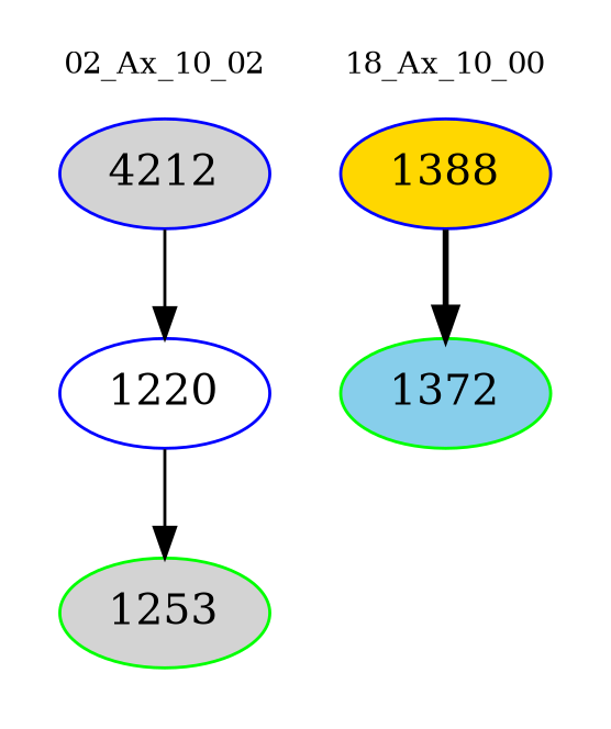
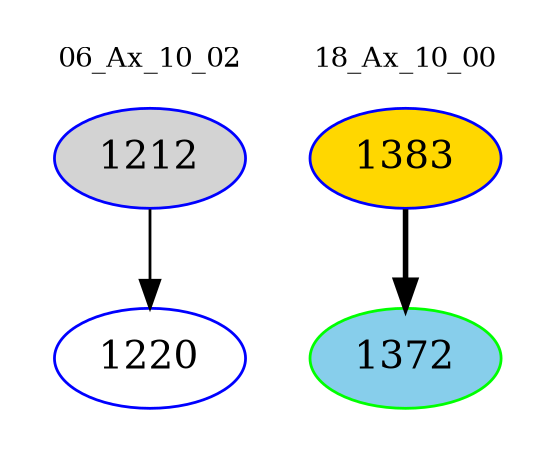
  digraph {
    node [color=blue fillcolor=lightgrey style=filled]
    edge [color=black style=solid]
-   n1 [label=4212]
+   n1 [label=1212]
    n2 [fillcolor=white label=1220]
-   n3 [color=green label=1253]
-   n4 [fillcolor=gold label=1388]
+   n4 [fillcolor=gold label=1383]
    n5 [color=green fillcolor=skyblue label=1372]
    subgraph cluster_1 {
      color=white
      fontsize=10
-     label="02_Ax_10_02"
+     label="06_Ax_10_02"
      n1
      n2
-     n3
    }
    subgraph cluster_2 {
      color=white
      fontsize=10
      label="18_Ax_10_00"
      n4
      n5
    }
    n1 -> n2
-   n2 -> n3
    n4 -> n5 [style=bold]
  }
